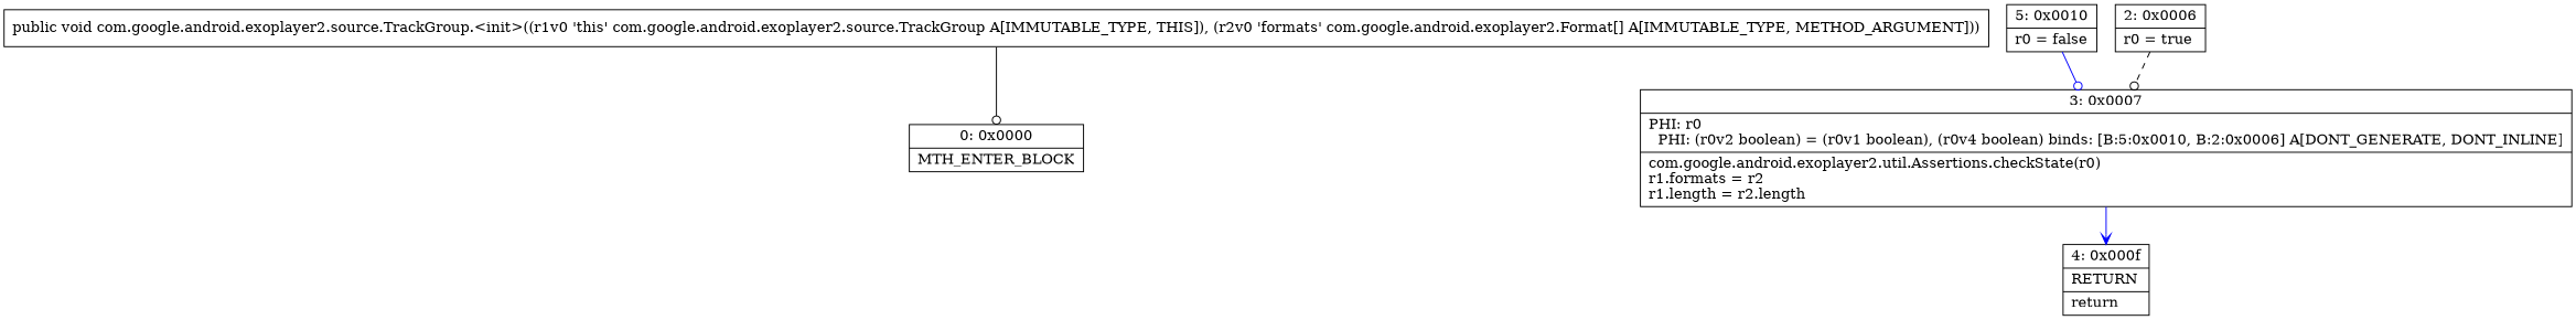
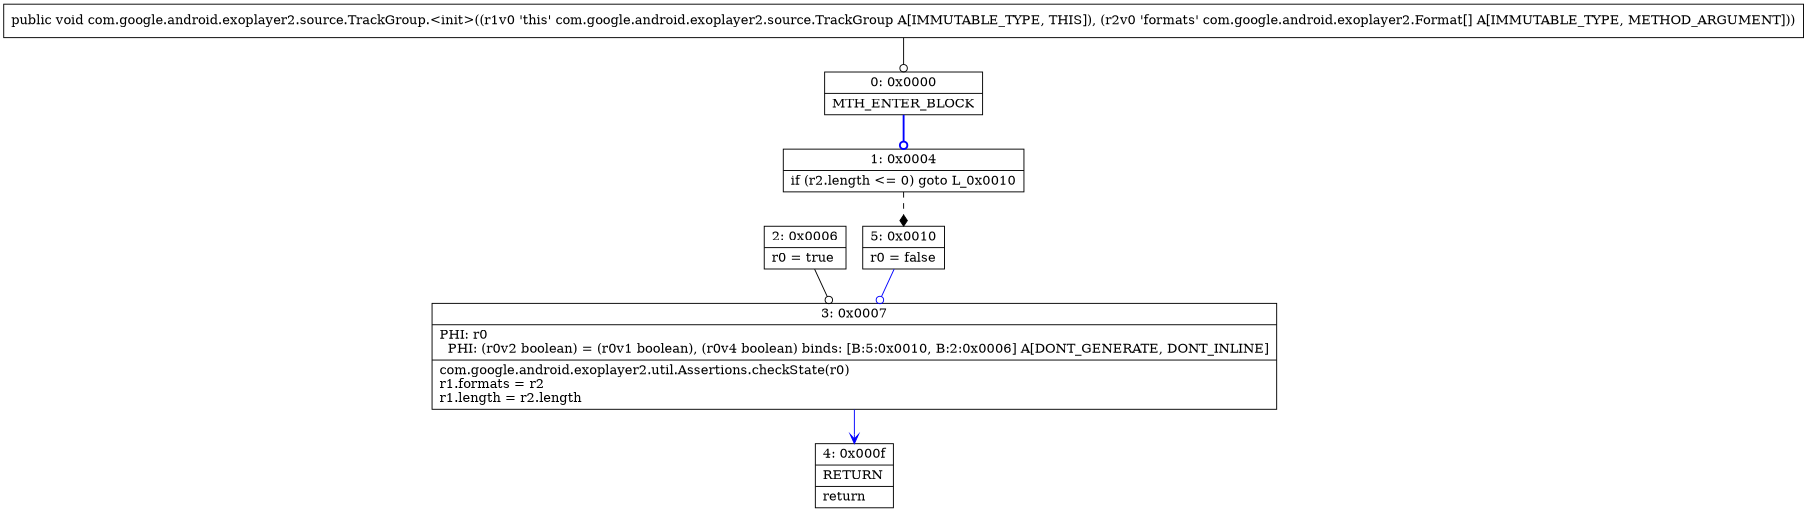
  digraph {
    node [shape=record]
    edge [arrowhead=odot color=blue style=solid]
    n1 [label="{0\:\ 0x0000|MTH_ENTER_BLOCK\l}"]
+   n2 [label="{1\:\ 0x0004|if (r2.length \<= 0) goto L_0x0010\l}"]
    n3 [label="{5\:\ 0x0010|r0 = false\l}"]
    n4 [label="{2\:\ 0x0006|r0 = true\l}"]
    n5 [label="{3\:\ 0x0007|PHI: r0 \l  PHI: (r0v2 boolean) = (r0v1 boolean), (r0v4 boolean) binds: [B:5:0x0010, B:2:0x0006] A[DONT_GENERATE, DONT_INLINE]\l|com.google.android.exoplayer2.util.Assertions.checkState(r0)\lr1.formats = r2\lr1.length = r2.length\l}"]
    n6 [label="{4\:\ 0x000f|RETURN\l|return\l}"]
    n7 [label="{public void com.google.android.exoplayer2.source.TrackGroup.\<init\>((r1v0 'this' com.google.android.exoplayer2.source.TrackGroup A[IMMUTABLE_TYPE, THIS]), (r2v0 'formats' com.google.android.exoplayer2.Format[] A[IMMUTABLE_TYPE, METHOD_ARGUMENT])) }"]
+   n1 -> n2 [style=bold]
+   n2 -> n3 [arrowhead=diamond color=black style=dashed]
    n3 -> n5
-   n4 -> n5 [color=black style=dashed]
+   n4 -> n5 [color=black]
    n5 -> n6 [arrowhead=vee]
    n7 -> n1 [color=black]
  }
